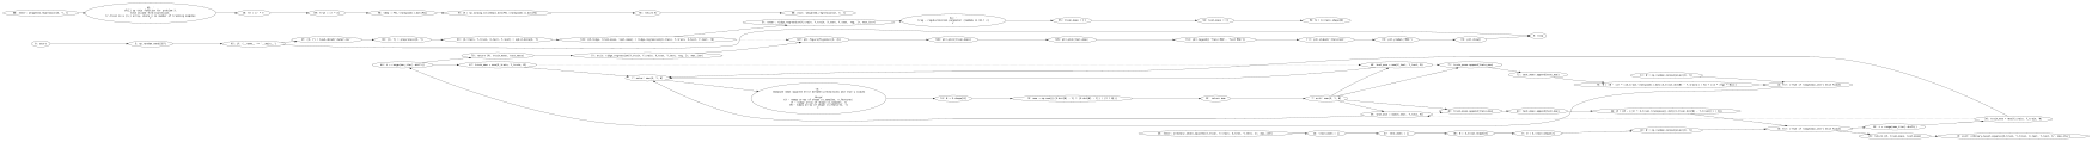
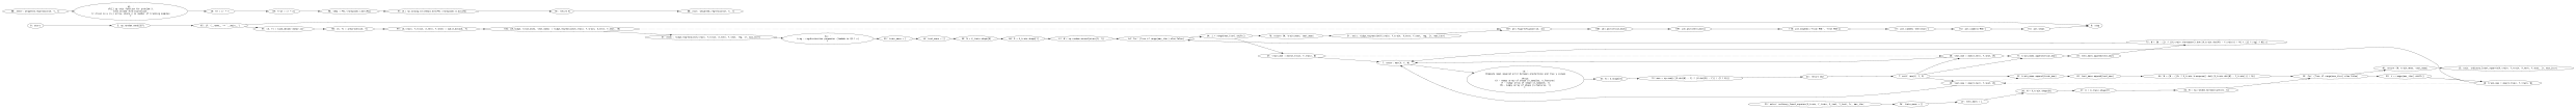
  strict digraph {
    fontname="Roboto Mono"
    rankdir=LR
    node [fontname="Roboto Mono"]
    edge [fontname="Roboto Mono"]
    n1 [label="0: start"]
    n2 [label="5: np.random.seed(337)"]
    n3 [label="95: if: (__name__ == '__main__')"]
    n4 [label="97: (X, Y) = load_data2('data2.csv')"]
    n5 [label="0: stop"]
    n6 [label="98: (X, Y) = preprocess(X, Y)"]
    n7 [label="99: (X_train, Y_train, X_test, Y_test) = split_data(X, Y)"]
    n8 [label="7: enter: mse(X, Y, W)"]
    n9 [label="15: '\n\tCompute mean squared error between predictions and true y values\n\n\tArgs:\n\tX - numpy array of shape (n_samples, n_features)\n\tY - numpy array of shape (n_samples, 1)\n\tW - numpy array of shape (n_features, 1)\n\t'"]
    n10 [label="18: N = X.shape[0]"]
    n11 [label="19: mse = np.sum((((X.dot(W) - Y) * (X.dot(W) - Y)) / (2 * N)))"]
    n12 [label="23: return mse"]
    n13 [label="38: train_mse = mse(X_train, Y_train, W)"]
    n14 [label="39: test_mse = mse(X_test, Y_test, W)"]
    n15 [label="42: train_mses.append(train_mse)"]
    n16 [label="43: test_mses.append(test_mse)"]
    n17 [label="46: W = (W - ((lr * X_train.transpose().dot((X_train.dot(W) - Y_train))) / N))"]
    n18 [label="35: for: (True if range(max_iter) else False)"]
    n19 [label="67: train_mse = mse(X_train, Y_train, W)"]
    n20 [label="68: test_mse = mse(X_test, Y_test, W)"]
    n21 [label="71: train_mses.append(train_mse)"]
    n22 [label="72: test_mses.append(test_mse)"]
    n23 [label="75: W = (W - (lr * ((X_train.transpose().dot((X_train.dot(W) - Y_train)) / N) + ((2 * reg) * W))))"]
    n24 [label="64: for: (True if range(max_iter) else False)"]
    n25 [label="7: exit: mse(X, Y, W)"]
    n26 [label="25: enter: ordinary_least_squares(X_train, Y_train, X_test, Y_test, lr, max_iter)"]
    n27 [label="26: train_mses = []"]
    n28 [label="27: test_mses = []"]
    n29 [label="30: N = X_train.shape[0]"]
    n30 [label="31: D = X_train.shape[1]"]
    n31 [label="25: exit: ordinary_least_squares(X_train, Y_train, X_test, Y_test, lr, max_iter)"]
    n32 [label="49: return (W, train_mses, test_mses)"]
    n33 [label="32: W = np.random.normal(size=(D, 1))"]
    n34 [label="35: i = range(max_iter).shift()"]
    n35 [label="51: enter: ridge_regression(X_train, Y_train, X_test, Y_test, reg, lr, max_iter)"]
    n36 [label="54: '\n\treg - regularization parameter (lambda in Q2.1 c)\n\t'"]
    n37 [label="55: train_mses = []"]
    n38 [label="56: test_mses = []"]
    n39 [label="59: N = X_train.shape[0]"]
    n40 [label="102: (W_ridge, train_mses, test_mses) = ridge_regression(X_train, Y_train, X_test, Y_test, 10)"]
    n41 [label="107: plt.figure(figsize=(4, 4))"]
    n42 [label="108: plt.plot(train_mses)"]
    n43 [label="109: plt.plot(test_mses)"]
    n44 [label="110: plt.legend(['Train MSE', 'Test MSE'])"]
    n45 [label="51: exit: ridge_regression(X_train, Y_train, X_test, Y_test, reg, lr, max_iter)"]
    n46 [label="78: return (W, train_mses, test_mses)"]
+   n47 [label="60: D = X_train.shape[1]"]
    n48 [label="61: W = np.random.normal(size=(D, 1))"]
    n49 [label="64: i = range(max_iter).shift()"]
    n50 [label="80: enter: weighted_regression(X, Y, r)"]
    n51 [label="85: '\n\tFill up this function for problem 3.\n\tUse closed form expression.\n\tr_train is a (n,) array, where n is number of training samples\n\t'"]
    n52 [label="88: Y2 = (r * Y)"]
    n53 [label="89: True = (r * X)"]
    n54 [label="90: temp = Phi.transpose().dot(Phi)"]
    n55 [label="80: exit: weighted_regression(X, Y, r)"]
    n56 [label="93: return W"]
    n57 [label="91: W = np.linalg.inv(temp).dot(Phi.transpose()).dot(Y2)"]
    n58 [label="111: plt.xlabel('Iteration')"]
    n59 [label="112: plt.ylabel('MSE')"]
    n60 [label="113: plt.show()"]
    n1 -> n2
    n2 -> n3
    n3 -> n4
    n3 -> n5
    n4 -> n6
    n6 -> n7
    n7 -> n40
    n8 -> n9
    n9 -> n10
    n10 -> n11
    n11 -> n12
    n12 -> n25
    n13 -> n8
    n13 -> n14 [style=dotted weight=100]
    n14 -> n8
    n14 -> n15 [style=dotted weight=100]
    n15 -> n16
    n16 -> n17
    n17 -> n18
    n18 -> n32
    n18 -> n34
    n19 -> n8
    n19 -> n20 [style=dotted weight=100]
    n20 -> n8
    n20 -> n21 [style=dotted weight=100]
    n21 -> n22
    n22 -> n23
    n23 -> n24
    n24 -> n49
    n25 -> n14
    n25 -> n15
    n25 -> n20
    n25 -> n21
    n26 -> n27
    n27 -> n28
    n28 -> n29
    n29 -> n30
    n30 -> n33
    n32 -> n31
    n33 -> n18
    n34 -> n13
    n35 -> n36
    n36 -> n37
    n37 -> n38
    n38 -> n39
+   n39 -> n47
    n40 -> n35
    n40 -> n41 [style=dotted weight=100]
    n41 -> n42
    n42 -> n43
    n43 -> n44
    n44 -> n58
    n45 -> n41
    n46 -> n45
+   n47 -> n48
    n48 -> n24
    n49 -> n19
    n49 -> n46
    n50 -> n51
    n51 -> n52
    n52 -> n53
    n53 -> n54
    n54 -> n57
    n56 -> n55
    n57 -> n56
    n58 -> n59
    n59 -> n60
    n60 -> n5
  }
